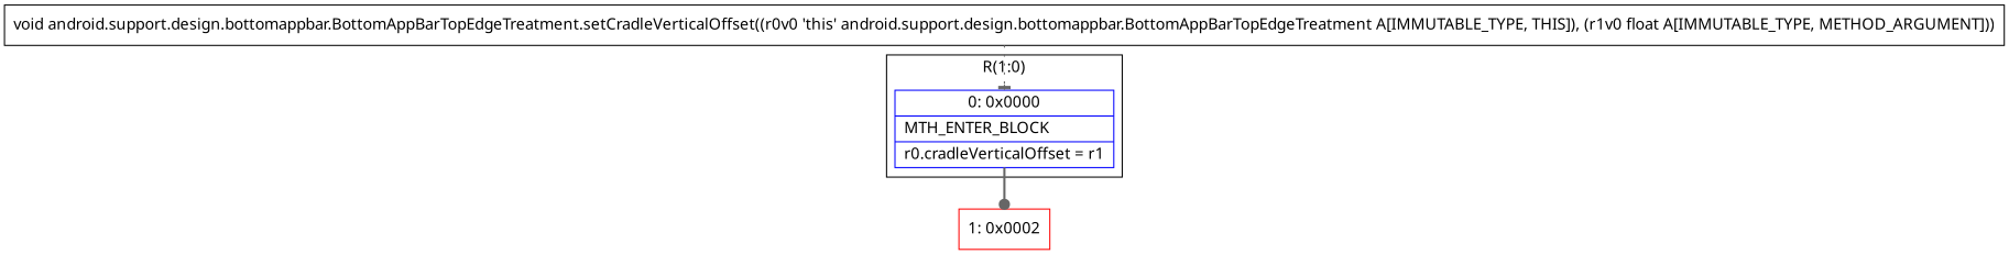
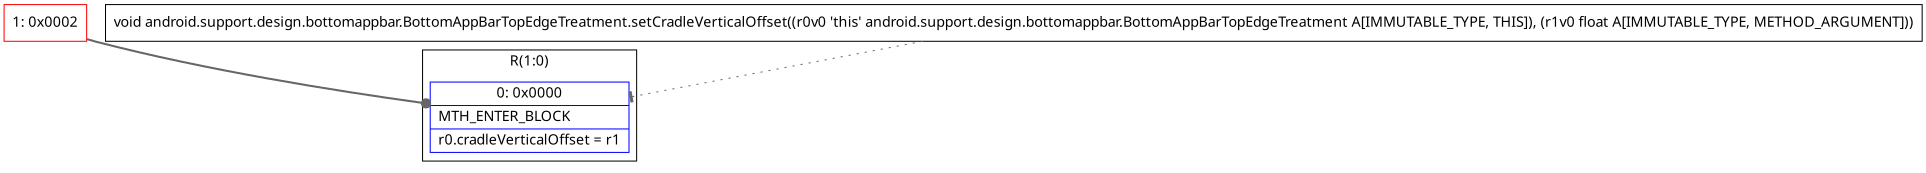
  digraph {
    fontname="Noto Sans"
    node [shape=record fontname="Noto Sans"]
    edge [color=gray40 fontname="Noto Sans"]
    n1 [color=blue label="{0\:\ 0x0000|MTH_ENTER_BLOCK\l|r0.cradleVerticalOffset = r1\l}"]
    n2 [color=red label="{1\:\ 0x0002}"]
    n3 [label="{void android.support.design.bottomappbar.BottomAppBarTopEdgeTreatment.setCradleVerticalOffset((r0v0 'this' android.support.design.bottomappbar.BottomAppBarTopEdgeTreatment A[IMMUTABLE_TYPE, THIS]), (r1v0 float A[IMMUTABLE_TYPE, METHOD_ARGUMENT])) }"]
    subgraph cluster_1 {
      label="R(1:0)"
      n1
    }
-   n1 -> n2 [style=bold arrowhead=dot]
+   n2 -> n1 [style=bold arrowhead=dot]
    n3 -> n1 [style=dotted arrowhead=tee]
  }
